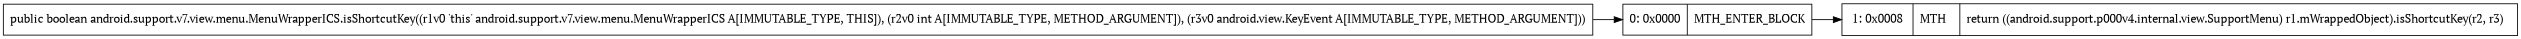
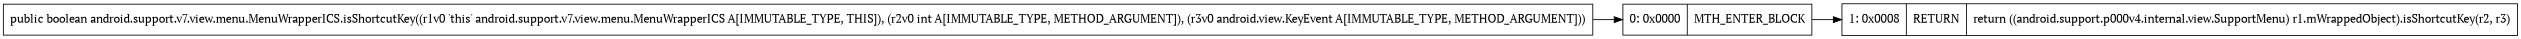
  digraph {
    rankdir=LR
    fontname="PT Serif"
    node [shape=record fontname="PT Serif"]
    edge [fontname="PT Serif"]
    n1 [label="{0\:\ 0x0000|MTH_ENTER_BLOCK\l}"]
-   n2 [label="{1\:\ 0x0008|MTH\l|return ((android.support.p000v4.internal.view.SupportMenu) r1.mWrappedObject).isShortcutKey(r2, r3)\l}"]
+   n2 [label="{1\:\ 0x0008|RETURN\l|return ((android.support.p000v4.internal.view.SupportMenu) r1.mWrappedObject).isShortcutKey(r2, r3)\l}"]
    n3 [label="{public boolean android.support.v7.view.menu.MenuWrapperICS.isShortcutKey((r1v0 'this' android.support.v7.view.menu.MenuWrapperICS A[IMMUTABLE_TYPE, THIS]), (r2v0 int A[IMMUTABLE_TYPE, METHOD_ARGUMENT]), (r3v0 android.view.KeyEvent A[IMMUTABLE_TYPE, METHOD_ARGUMENT])) }"]
    n1 -> n2
    n3 -> n1
  }
